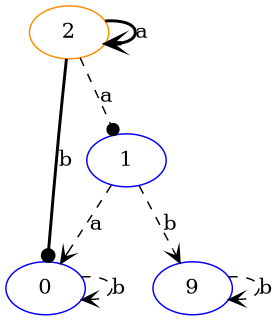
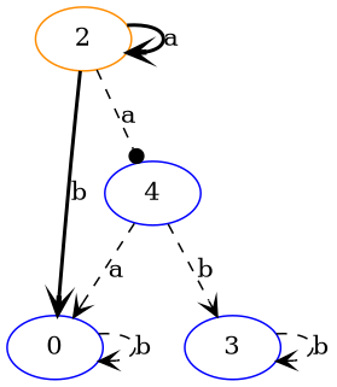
  digraph {
    d2tdocpreamble="\usetikzlibrary{automata}"
    d2tfigpreamble="\tikzstyle{every state}= [ draw=blue!50,very thick,fill=blue!20]  \tikzstyle{auto}= [fill=white]"
    ranksep=0.5
    node [color=blue style=state]
    edge [arrowhead=vee lblstyle=auto style=dashed topath="bend right"]
    n1 [label=0]
-   n2 [label=9 style="state, initial, accepting"]
-   n3 [label=1]
+   n2 [label=3 style="state, initial, accepting"]
+   n3 [label=4]
    n4 [color=darkorange label=2]
    n1 -> n1 [label=b topath="loop above"]
    n2 -> n2 [label=b topath="loop above"]
    n3 -> n1 [label=a]
    n3 -> n2 [label=b]
-   n4 -> n1 [arrowhead=dot label=b style=bold]
+   n4 -> n1 [label=b style=bold]
    n4 -> n3 [arrowhead=dot label=a]
    n4 -> n4 [label=a style=bold topath="loop above"]
  }
